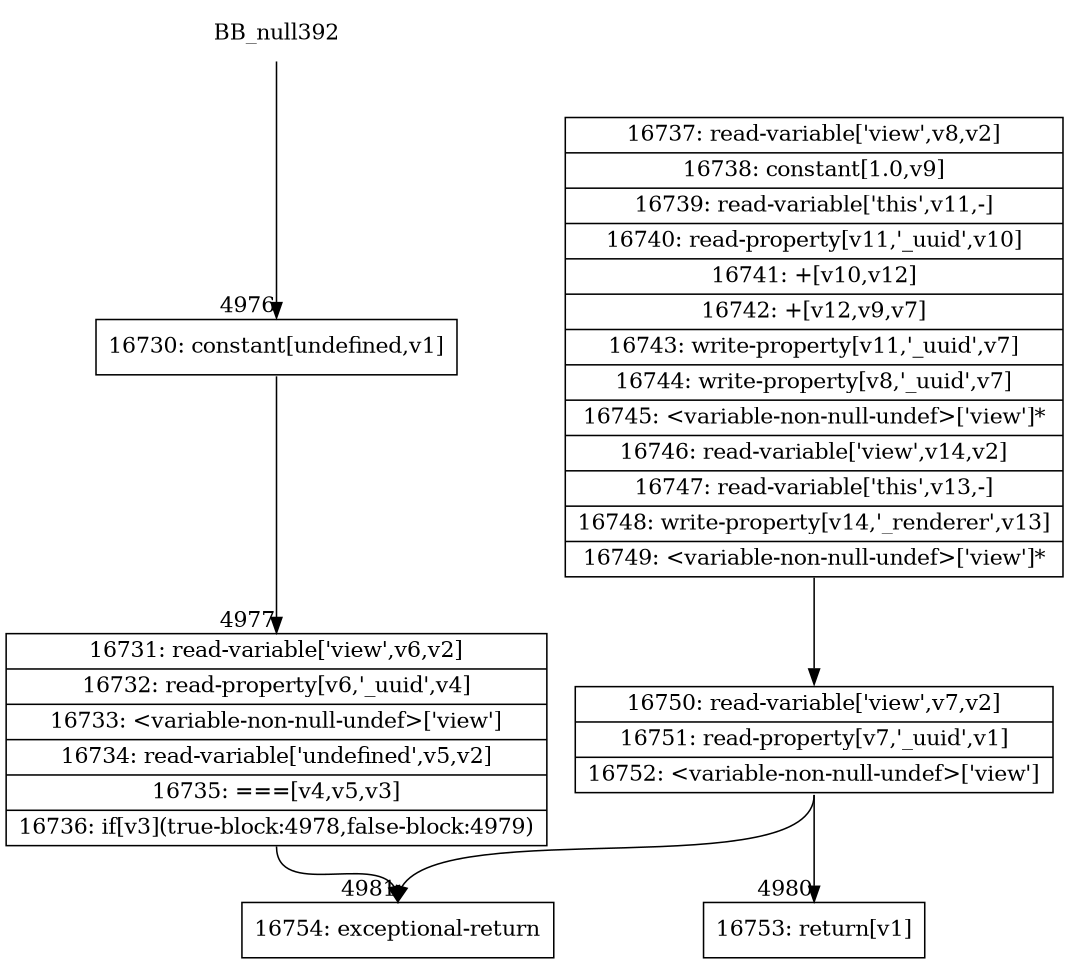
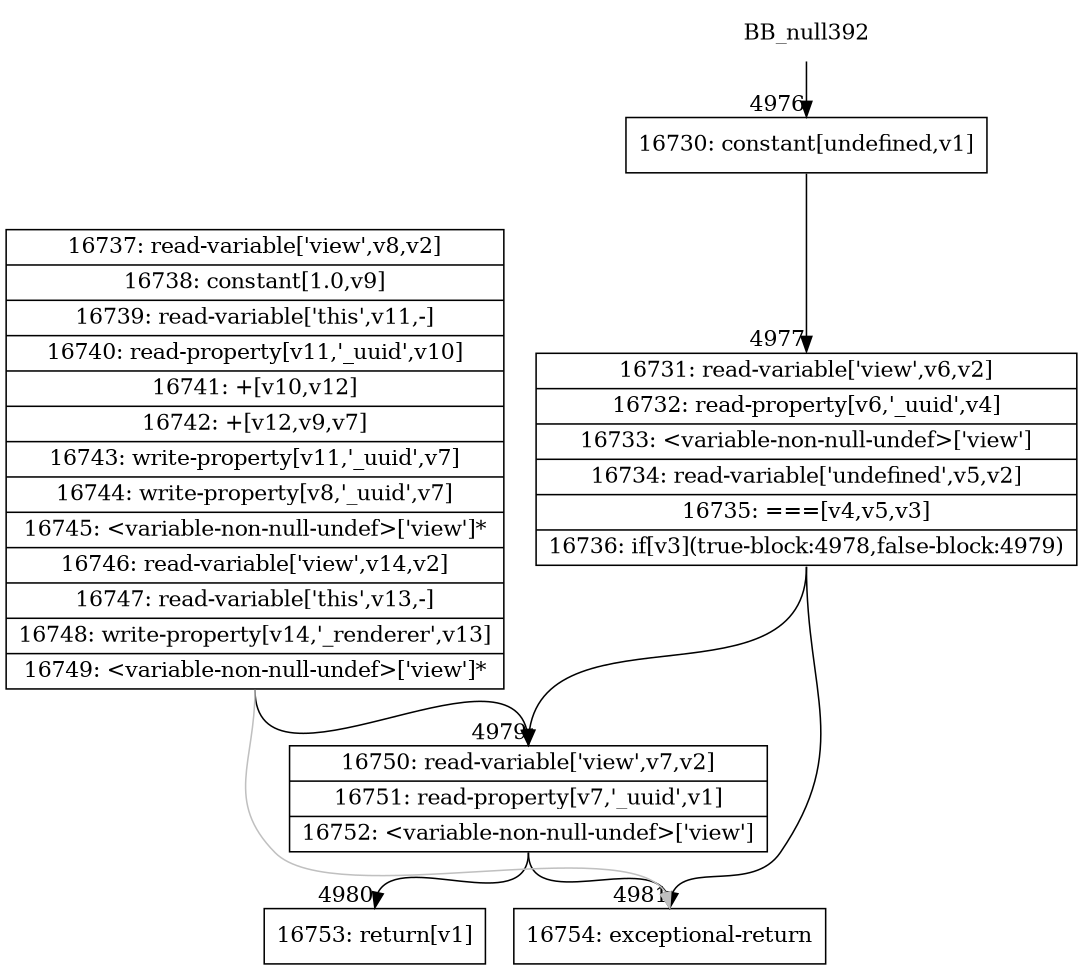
  digraph {
    rankdir=TD
    node [shape=record]
    edge [headport=n tailport=s]
    n1 [label=BB_null392 shape=none]
    n2 [label="{16730: constant[undefined,v1]}"]
    n3 [label="{16731: read-variable['view',v6,v2]|16732: read-property[v6,'_uuid',v4]|16733: \<variable-non-null-undef\>['view']|16734: read-variable['undefined',v5,v2]|16735: ===[v4,v5,v3]|16736: if[v3](true-block:4978,false-block:4979)}"]
    n4 [label="{16750: read-variable['view',v7,v2]|16751: read-property[v7,'_uuid',v1]|16752: \<variable-non-null-undef\>['view']}"]
    n5 [label="{16754: exceptional-return}"]
    n6 [label="{16737: read-variable['view',v8,v2]|16738: constant[1.0,v9]|16739: read-variable['this',v11,-]|16740: read-property[v11,'_uuid',v10]|16741: +[v10,v12]|16742: +[v12,v9,v7]|16743: write-property[v11,'_uuid',v7]|16744: write-property[v8,'_uuid',v7]|16745: \<variable-non-null-undef\>['view']*|16746: read-variable['view',v14,v2]|16747: read-variable['this',v13,-]|16748: write-property[v14,'_renderer',v13]|16749: \<variable-non-null-undef\>['view']*}"]
    n7 [label="{16753: return[v1]}"]
    n1 -> n2 [headlabel="    4976"]
    n2 -> n3 [headlabel="      4977"]
+   n3 -> n4 [headlabel="      4979"]
    n3 -> n5 [color=black headlabel="      4981"]
    n4 -> n5 [color=black]
    n4 -> n7 [headlabel="      4980"]
    n6 -> n4
+   n6 -> n5 [color=gray]
  }
